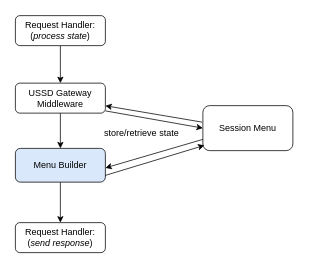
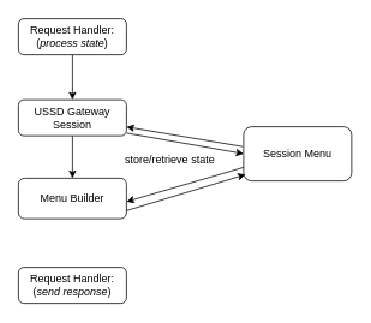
  <mxCell id="0" />
  <mxCell id="1" parent="0" />
  <mxCell id="2" value="" style="edgeStyle=orthogonalEdgeStyle;rounded=0;orthogonalLoop=1;jettySize=auto;html=1;" parent="1" source="3" target="7" edge="1"><mxGeometry relative="1" as="geometry" /></mxCell>
  <mxCell id="3" value="Request Handler:&lt;br&gt;(&lt;i&gt;process state&lt;/i&gt;)" style="rounded=1;whiteSpace=wrap;html=1;fontSize=12;glass=0;strokeWidth=1;shadow=0;" parent="1" vertex="1"><mxGeometry x="20" y="20" width="120" height="40" as="geometry" /></mxCell>
  <mxCell id="4" value="" style="edgeStyle=orthogonalEdgeStyle;rounded=0;orthogonalLoop=1;jettySize=auto;html=1;" parent="1" source="7" target="9" edge="1"><mxGeometry relative="1" as="geometry" /></mxCell>
  <mxCell id="5" value="" style="rounded=0;orthogonalLoop=1;jettySize=auto;html=1;entryX=0;entryY=0.5;entryDx=0;entryDy=0;" parent="1" target="11" edge="1"><mxGeometry relative="1" as="geometry"><mxPoint x="140" y="147" as="sourcePoint" /><mxPoint x="230" y="162" as="targetPoint" /></mxGeometry></mxCell>
  <mxCell id="6" value="&lt;font style=&quot;font-size: 12px;&quot;&gt;store/retrieve&amp;nbsp;state&lt;/font&gt;" style="edgeLabel;html=1;align=center;verticalAlign=middle;resizable=0;points=[];" parent="5" vertex="1" connectable="0"><mxGeometry x="-0.023" relative="1" as="geometry"><mxPoint x="-16" y="18" as="offset" /></mxGeometry></mxCell>
- <mxCell id="7" value="USSD Gateway Middleware" style="whiteSpace=wrap;html=1;rounded=1;glass=0;strokeWidth=1;shadow=0;" parent="1" vertex="1"><mxGeometry x="20" y="110" width="120" height="40" as="geometry" /></mxCell>
- <mxCell id="8" value="" style="edgeStyle=orthogonalEdgeStyle;rounded=0;orthogonalLoop=1;jettySize=auto;html=1;" parent="1" source="9" target="10" edge="1"><mxGeometry relative="1" as="geometry" /></mxCell>
- <mxCell id="9" value="Menu Builder" style="whiteSpace=wrap;html=1;rounded=1;glass=0;strokeWidth=1;shadow=0;fillColor=#dae8fc;" parent="1" vertex="1"><mxGeometry x="20" y="197" width="120" height="45" as="geometry" /></mxCell>
+ <mxCell id="7" value="USSD Gateway Session" style="whiteSpace=wrap;html=1;rounded=1;glass=0;strokeWidth=1;shadow=0;" parent="1" vertex="1"><mxGeometry x="20" y="110" width="120" height="40" as="geometry" /></mxCell>
+ <mxCell id="9" value="Menu Builder" style="whiteSpace=wrap;html=1;rounded=1;glass=0;strokeWidth=1;shadow=0;" parent="1" vertex="1"><mxGeometry x="20" y="197" width="120" height="45" as="geometry" /></mxCell>
  <mxCell id="10" value="Request Handler:&lt;br&gt;(&lt;i&gt;send response&lt;/i&gt;)" style="rounded=1;whiteSpace=wrap;html=1;fontSize=12;glass=0;strokeWidth=1;shadow=0;" parent="1" vertex="1"><mxGeometry x="20" y="296" width="120" height="40" as="geometry" /></mxCell>
  <mxCell id="11" value="Session Menu" style="whiteSpace=wrap;html=1;rounded=1;glass=0;strokeWidth=1;shadow=0;" parent="1" vertex="1"><mxGeometry x="270" y="140" width="120" height="60" as="geometry" /></mxCell>
  <mxCell id="12" value="" style="rounded=0;orthogonalLoop=1;jettySize=auto;html=1;startArrow=classic;startFill=1;endArrow=none;endFill=0;entryX=-0.008;entryY=0.367;entryDx=0;entryDy=0;entryPerimeter=0;" parent="1" source="7" target="11" edge="1"><mxGeometry relative="1" as="geometry"><mxPoint x="140" y="134" as="sourcePoint" /><mxPoint x="230" y="152" as="targetPoint" /></mxGeometry></mxCell>
  <mxCell id="13" value="" style="rounded=0;orthogonalLoop=1;jettySize=auto;html=1;startArrow=classic;startFill=1;endArrow=none;endFill=0;entryX=0;entryY=0.75;entryDx=0;entryDy=0;" parent="1" target="11" edge="1"><mxGeometry relative="1" as="geometry"><mxPoint x="140" y="223" as="sourcePoint" /><mxPoint x="273" y="245" as="targetPoint" /></mxGeometry></mxCell>
  <mxCell id="14" value="" style="rounded=0;orthogonalLoop=1;jettySize=auto;html=1;startArrow=none;startFill=0;endArrow=classic;endFill=1;entryX=0.017;entryY=0.883;entryDx=0;entryDy=0;entryPerimeter=0;" parent="1" target="11" edge="1"><mxGeometry relative="1" as="geometry"><mxPoint x="140" y="233" as="sourcePoint" /><mxPoint x="274" y="195" as="targetPoint" /></mxGeometry></mxCell>
